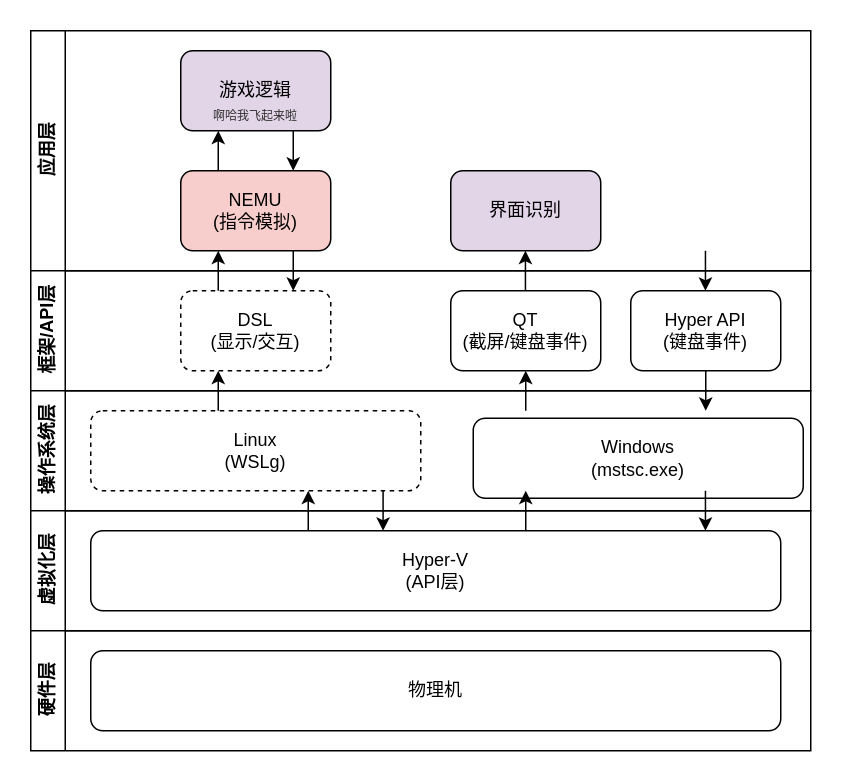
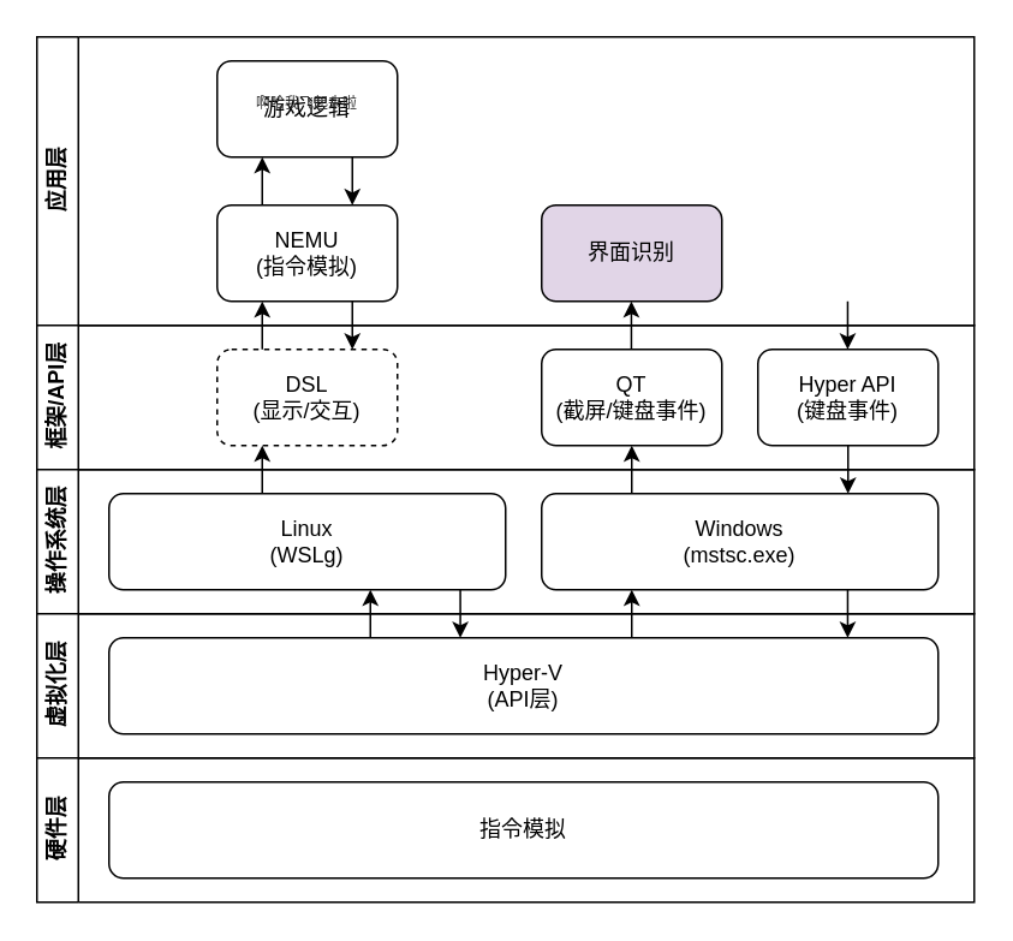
  <mxCell id="0" />
  <mxCell id="1" parent="0" />
  <mxCell id="2" value="" style="group" vertex="1" connectable="0" parent="1"><mxGeometry x="20" y="20" width="520" height="480" as="geometry" /></mxCell>
- <mxCell id="3" value="物理机" style="rounded=1;whiteSpace=wrap;html=1;" vertex="1" parent="2"><mxGeometry x="40" y="413.333" width="460" height="53.333" as="geometry" /></mxCell>
+ <mxCell id="3" value="指令模拟" style="rounded=1;whiteSpace=wrap;html=1;" vertex="1" parent="2"><mxGeometry x="40" y="413.333" width="460" height="53.333" as="geometry" /></mxCell>
  <mxCell id="4" value="Hyper-V&lt;div&gt;(API层)&lt;/div&gt;" style="rounded=1;whiteSpace=wrap;html=1;" vertex="1" parent="2"><mxGeometry x="40" y="333.333" width="460" height="53.333" as="geometry" /></mxCell>
- <mxCell id="5" value="Linux&lt;div&gt;(WSLg)&lt;/div&gt;" style="rounded=1;whiteSpace=wrap;html=1;dashed=1;" vertex="1" parent="2"><mxGeometry x="40" y="253.333" width="220" height="53.333" as="geometry" /></mxCell>
- <mxCell id="6" value="Windows&lt;div&gt;(mstsc.exe)&lt;/div&gt;" style="rounded=1;whiteSpace=wrap;html=1;" vertex="1" parent="2"><mxGeometry x="295" y="258.333" width="220" height="53.333" as="geometry" /></mxCell>
+ <mxCell id="5" value="Linux&lt;div&gt;(WSLg)&lt;/div&gt;" style="rounded=1;whiteSpace=wrap;html=1;" vertex="1" parent="2"><mxGeometry x="40" y="253.333" width="220" height="53.333" as="geometry" /></mxCell>
+ <mxCell id="6" value="Windows&lt;div&gt;(mstsc.exe)&lt;/div&gt;" style="rounded=1;whiteSpace=wrap;html=1;" vertex="1" parent="2"><mxGeometry x="280" y="253.333" width="220" height="53.333" as="geometry" /></mxCell>
  <mxCell id="7" value="QT&lt;div&gt;(截屏/键盘事件)&lt;/div&gt;" style="rounded=1;whiteSpace=wrap;html=1;" vertex="1" parent="2"><mxGeometry x="280" y="173.333" width="100" height="53.333" as="geometry" /></mxCell>
  <mxCell id="8" value="应用层" style="swimlane;horizontal=0;whiteSpace=wrap;html=1;" vertex="1" parent="2"><mxGeometry width="520" height="160" as="geometry" /></mxCell>
  <mxCell id="9" style="edgeStyle=orthogonalEdgeStyle;rounded=0;orthogonalLoop=1;jettySize=auto;html=1;exitX=0.25;exitY=0;exitDx=0;exitDy=0;" edge="1" parent="8"><mxGeometry relative="1" as="geometry"><mxPoint x="329.764" y="146.657" as="targetPoint" /><mxPoint x="329.82" y="173.323" as="sourcePoint" /></mxGeometry></mxCell>
  <mxCell id="10" value="界面识别" style="rounded=1;whiteSpace=wrap;html=1;fillColor=#e1d5e7;" vertex="1" parent="8"><mxGeometry x="280" y="93.33" width="100" height="53.33" as="geometry" /></mxCell>
  <mxCell id="11" style="edgeStyle=orthogonalEdgeStyle;rounded=0;orthogonalLoop=1;jettySize=auto;html=1;exitX=0.25;exitY=0;exitDx=0;exitDy=0;entryX=0.25;entryY=1;entryDx=0;entryDy=0;" edge="1" parent="8" source="15" target="17"><mxGeometry relative="1" as="geometry" /></mxCell>
  <mxCell id="12" style="edgeStyle=orthogonalEdgeStyle;rounded=0;orthogonalLoop=1;jettySize=auto;html=1;exitX=0.75;exitY=1;exitDx=0;exitDy=0;entryX=0.75;entryY=0;entryDx=0;entryDy=0;" edge="1" parent="8" source="17" target="15"><mxGeometry relative="1" as="geometry" /></mxCell>
  <mxCell id="13" value="DSL&lt;div&gt;(显示/交互)&lt;/div&gt;" style="rounded=1;whiteSpace=wrap;html=1;dashed=1;" vertex="1" parent="8"><mxGeometry x="100" y="173.323" width="100" height="53.333" as="geometry" /></mxCell>
  <mxCell id="14" style="edgeStyle=orthogonalEdgeStyle;rounded=0;orthogonalLoop=1;jettySize=auto;html=1;exitX=0.75;exitY=1;exitDx=0;exitDy=0;entryX=0.75;entryY=0;entryDx=0;entryDy=0;" edge="1" parent="8" source="15" target="13"><mxGeometry relative="1" as="geometry" /></mxCell>
- <mxCell id="15" value="NEMU&lt;div&gt;(指令&lt;span style=&quot;background-color: initial;&quot;&gt;模拟)&lt;/span&gt;&lt;/div&gt;" style="rounded=1;whiteSpace=wrap;html=1;fillColor=#f8cecc;" vertex="1" parent="8"><mxGeometry x="100" y="93.323" width="100" height="53.333" as="geometry" /></mxCell>
+ <mxCell id="15" value="NEMU&lt;div&gt;(指令&lt;span style=&quot;background-color: initial;&quot;&gt;模拟)&lt;/span&gt;&lt;/div&gt;" style="rounded=1;whiteSpace=wrap;html=1;" vertex="1" parent="8"><mxGeometry x="100" y="93.323" width="100" height="53.333" as="geometry" /></mxCell>
  <mxCell id="16" style="edgeStyle=orthogonalEdgeStyle;rounded=0;orthogonalLoop=1;jettySize=auto;html=1;exitX=0.25;exitY=0;exitDx=0;exitDy=0;entryX=0.25;entryY=1;entryDx=0;entryDy=0;" edge="1" parent="8" source="13" target="15"><mxGeometry relative="1" as="geometry" /></mxCell>
- <mxCell id="17" value="游戏逻辑" style="rounded=1;whiteSpace=wrap;html=1;fillColor=#e1d5e7;" vertex="1" parent="8"><mxGeometry x="100" y="13.333" width="100" height="53.333" as="geometry" /></mxCell>
- <mxCell id="18" value="啊哈我飞起来啦" style="text;html=1;align=center;verticalAlign=middle;whiteSpace=wrap;rounded=0;fontSize=8;fontColor=#303030;" vertex="1" parent="8"><mxGeometry x="105" y="47.34" width="90" height="19.33" as="geometry" /></mxCell>
+ <mxCell id="17" value="游戏逻辑" style="rounded=1;whiteSpace=wrap;html=1;" vertex="1" parent="8"><mxGeometry x="100" y="13.333" width="100" height="53.333" as="geometry" /></mxCell>
+ <mxCell id="18" value="啊哈我飞起来啦" style="text;html=1;align=center;verticalAlign=middle;whiteSpace=wrap;rounded=0;fontSize=8;fontColor=#303030;" vertex="1" parent="8"><mxGeometry x="105" y="27.34" width="90" height="19.33" as="geometry" /></mxCell>
  <mxCell id="19" value="框架/API层" style="swimlane;horizontal=0;whiteSpace=wrap;html=1;" vertex="1" parent="2"><mxGeometry y="160" width="520" height="80" as="geometry" /></mxCell>
  <mxCell id="20" value="" style="edgeStyle=none;orthogonalLoop=1;jettySize=auto;html=1;rounded=0;" edge="1" parent="19"><mxGeometry width="100" relative="1" as="geometry"><mxPoint x="330" y="93.333" as="sourcePoint" /><mxPoint x="330" y="66.667" as="targetPoint" /><Array as="points" /></mxGeometry></mxCell>
  <mxCell id="21" value="Hyper API&lt;div&gt;(键盘事件)&lt;/div&gt;" style="rounded=1;whiteSpace=wrap;html=1;" vertex="1" parent="19"><mxGeometry x="400" y="13.333" width="100" height="53.333" as="geometry" /></mxCell>
  <mxCell id="22" value="" style="edgeStyle=none;orthogonalLoop=1;jettySize=auto;html=1;rounded=0;" edge="1" parent="19"><mxGeometry width="100" relative="1" as="geometry"><mxPoint x="449.8" y="-13.333" as="sourcePoint" /><mxPoint x="449.8" y="13.333" as="targetPoint" /><Array as="points" /></mxGeometry></mxCell>
  <mxCell id="23" value="" style="edgeStyle=none;orthogonalLoop=1;jettySize=auto;html=1;rounded=0;entryX=0.25;entryY=1;entryDx=0;entryDy=0;" edge="1" parent="19" target="13"><mxGeometry width="100" relative="1" as="geometry"><mxPoint x="125" y="93.333" as="sourcePoint" /><mxPoint x="125" y="66.667" as="targetPoint" /><Array as="points" /></mxGeometry></mxCell>
  <mxCell id="24" value="操作系统层" style="swimlane;horizontal=0;whiteSpace=wrap;html=1;" vertex="1" parent="2"><mxGeometry y="240" width="520" height="80" as="geometry" /></mxCell>
  <mxCell id="25" style="edgeStyle=orthogonalEdgeStyle;rounded=0;orthogonalLoop=1;jettySize=auto;html=1;exitX=0.75;exitY=1;exitDx=0;exitDy=0;" edge="1" parent="24"><mxGeometry relative="1" as="geometry"><mxPoint x="234.89" y="93.333" as="targetPoint" /><mxPoint x="234.89" y="66.667" as="sourcePoint" /><Array as="points"><mxPoint x="234.89" y="80" /><mxPoint x="234.89" y="80" /></Array></mxGeometry></mxCell>
  <mxCell id="26" value="" style="edgeStyle=none;orthogonalLoop=1;jettySize=auto;html=1;rounded=0;" edge="1" parent="24"><mxGeometry width="100" relative="1" as="geometry"><mxPoint x="330" y="93.333" as="sourcePoint" /><mxPoint x="330" y="66.667" as="targetPoint" /><Array as="points" /></mxGeometry></mxCell>
  <mxCell id="27" value="" style="edgeStyle=none;orthogonalLoop=1;jettySize=auto;html=1;rounded=0;" edge="1" parent="24"><mxGeometry width="100" relative="1" as="geometry"><mxPoint x="185" y="93.333" as="sourcePoint" /><mxPoint x="185" y="66.667" as="targetPoint" /><Array as="points" /></mxGeometry></mxCell>
  <mxCell id="28" value="" style="edgeStyle=none;orthogonalLoop=1;jettySize=auto;html=1;rounded=0;" edge="1" parent="24"><mxGeometry width="100" relative="1" as="geometry"><mxPoint x="450" y="-13.333" as="sourcePoint" /><mxPoint x="450" y="13.333" as="targetPoint" /><Array as="points" /></mxGeometry></mxCell>
  <mxCell id="29" value="虚拟化层" style="swimlane;horizontal=0;whiteSpace=wrap;html=1;" vertex="1" parent="2"><mxGeometry y="320" width="520" height="80" as="geometry" /></mxCell>
  <mxCell id="30" value="" style="edgeStyle=none;orthogonalLoop=1;jettySize=auto;html=1;rounded=0;" edge="1" parent="29"><mxGeometry width="100" relative="1" as="geometry"><mxPoint x="449.8" y="-13.333" as="sourcePoint" /><mxPoint x="449.8" y="13.333" as="targetPoint" /><Array as="points" /></mxGeometry></mxCell>
  <mxCell id="31" value="硬件层" style="swimlane;horizontal=0;whiteSpace=wrap;html=1;" vertex="1" parent="2"><mxGeometry y="400" width="520" height="80" as="geometry" /></mxCell>
